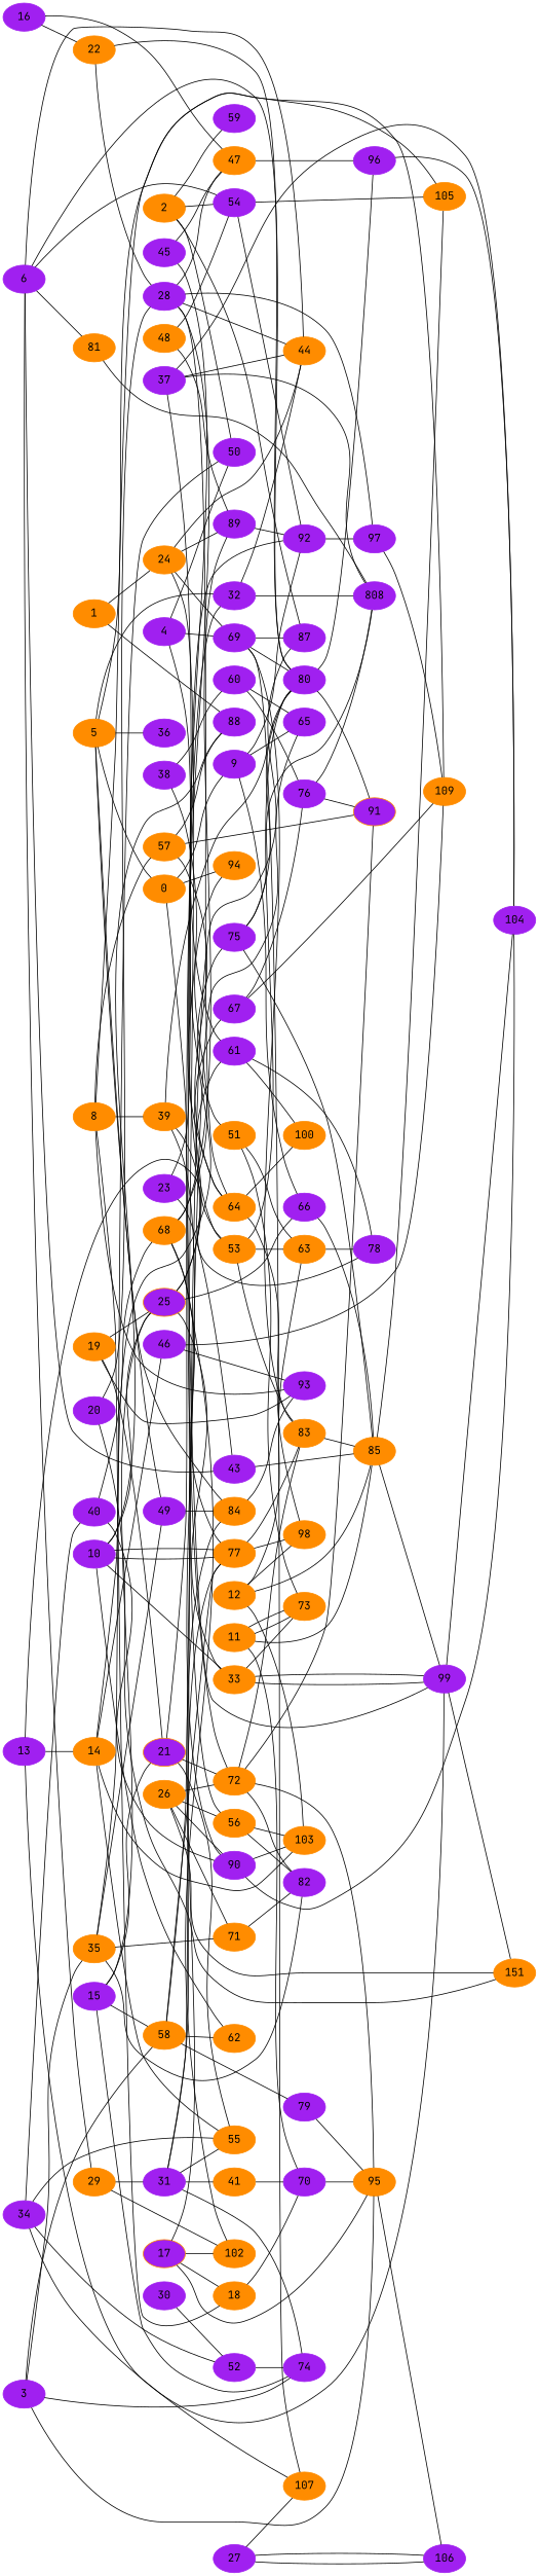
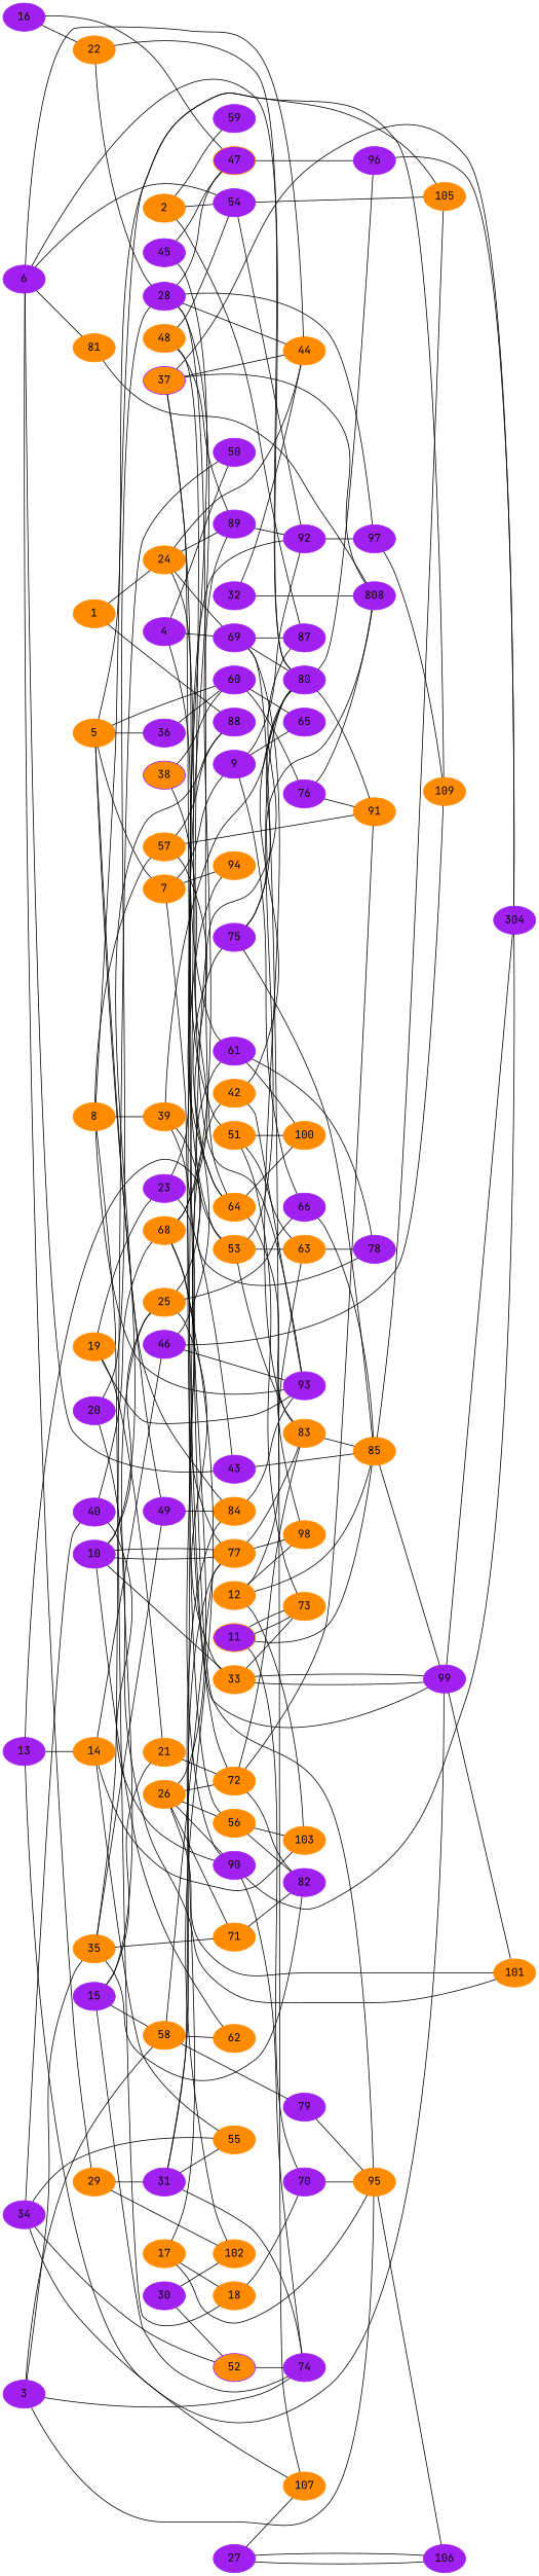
  graph {
    fontname="JetBrains Mono"
    rankdir=LR
    node [color=darkorange fontname="JetBrains Mono" style=filled]
    edge [fontname="JetBrains Mono"]
    1
    24
    88 [color=purple]
    69 [color=purple]
    44
    56
    89 [color=purple]
    50 [color=purple]
    2
    54 [color=purple]
    59 [color=purple]
    87 [color=purple]
    105
    92 [color=purple]
    3 [color=purple]
    35
    58
    74 [color=purple]
    95
    49 [color=purple]
    71
    82 [color=purple]
    65 [color=purple]
    62
    77
    79 [color=purple]
    106 [color=purple]
    4 [color=purple]
    53
    80 [color=purple]
    63
    83
    107
    5
-   7 [label=0]
+   7
    32 [color=purple]
    36 [color=purple]
    84
    109
    9 [color=purple]
    94
    99 [color=purple]
    n43 [color=purple label=808]
    60 [color=purple]
    93 [color=purple]
    6 [color=purple]
    29
    43 [color=purple]
    81
    31 [color=purple]
    102
    85
    96 [color=purple]
-   91 [fillcolor=purple]
+   91
    66 [color=purple]
-   101 [label=151]
-   104 [color=purple]
+   101
+   104 [color=purple label=304]
    8
    18
    39
    57
    70 [color=purple]
    90 [color=purple]
    64
    97 [color=purple]
    10 [color=purple]
-   25 [fillcolor=purple]
+   25
    33
    61 [color=purple]
-   67 [color=purple]
    73
    98
-   11
+   11 [fillcolor=purple]
    12
    103
    78 [color=purple]
    13 [color=purple]
    14
    46 [color=purple]
    55
    75 [color=purple]
    15 [color=purple]
-   21 [fillcolor=purple]
+   21
    72
    16 [color=purple]
    22
-   47
+   47 [fillcolor=purple]
    28 [color=purple]
-   17 [fillcolor=purple]
+   17
    19
    23 [color=purple]
    20 [color=purple]
    51
    100
    76 [color=purple]
    26
+   42
    27 [color=purple]
-   41
    30 [color=purple]
-   52 [color=purple]
+   52 [color=purple fillcolor=darkorange]
    34 [color=purple]
    40 [color=purple]
    68
-   37 [color=purple]
-   38 [color=purple]
+   37 [color=purple fillcolor=darkorange]
+   38 [color=purple fillcolor=darkorange]
    45 [color=purple]
    48
    1 -- 24
    1 -- 88
    24 -- 69
    24 -- 44
    24 -- 56
    24 -- 89
    69 -- 87
    69 -- 80
    69 -- 83
    69 -- 107
    56 -- 82
    56 -- 103
    89 -- 92
-   2 -- 50
    2 -- 54
    2 -- 59
    2 -- 87
    54 -- 105
    54 -- 92
    92 -- 97
    3 -- 35
    3 -- 58
    3 -- 74
    3 -- 95
    35 -- 50
    35 -- 49
    35 -- 71
    35 -- 82
-   58 -- 65
    58 -- 62
    58 -- 77
    58 -- 79
    95 -- 106
    49 -- 84
    71 -- 82
    77 -- 83
    77 -- 98
    79 -- 95
    4 -- 69
    4 -- 50
    4 -- 53
    53 -- 80
    53 -- 63
    53 -- 83
    80 -- 96
    80 -- 91
    63 -- 78
    83 -- 85
    5 -- 49
    5 -- 7
-   5 -- 32
+   5 -- 60
    5 -- 36
    5 -- 84
    5 -- 109
    7 -- 9
    7 -- 94
    7 -- 99
    32 -- 44
    32 -- n43
+   36 -- 60
    84 -- 93
    9 -- 92
    9 -- 65
    9 -- 66
    99 -- 101
    99 -- 104
    60 -- 65
    60 -- 76
    6 -- 44
    6 -- 54
    6 -- 80
    6 -- 29
    6 -- 43
    6 -- 81
    29 -- 31
    29 -- 102
    43 -- 85
    81 -- n43
    31 -- 87
    31 -- 74
    31 -- 77
    31 -- 55
-   31 -- 41
    85 -- 105
    85 -- 99
    96 -- 104
    66 -- 85
    8 -- 105
    8 -- 93
    8 -- 18
    8 -- 39
    8 -- 57
    18 -- 70
    39 -- 53
    39 -- 80
    39 -- 90
    57 -- 88
    57 -- 91
    57 -- 64
    70 -- 95
    90 -- 104
-   90 -- 103
+   90 -- 74
    64 -- 98
    64 -- 100
    97 -- 109
    10 -- 88
    10 -- 62
    10 -- 77
    10 -- 77
    10 -- 25
    10 -- 33
    25 -- 66
    25 -- 33
    25 -- 61
-   25 -- 67
    33 -- 99
    33 -- 99
    33 -- 73
    61 -- 78
    61 -- 100
-   67 -- 109
-   67 -- 76
    11 -- 85
    11 -- 70
    11 -- 73
    11 -- 73
    12 -- 63
    12 -- 85
    12 -- 98
    12 -- 103
    13 -- 99
    13 -- 78
    13 -- 14
    14 -- 103
    14 -- 46
    14 -- 55
-   14 -- 75
+   46 -- 75
    46 -- 109
    46 -- 93
    75 -- 80
    75 -- n43
    75 -- 85
    15 -- 58
    15 -- 74
    15 -- 25
    15 -- 21
-   21 -- 32
-   21 -- 55
    21 -- 72
    72 -- 82
    72 -- 83
    72 -- 91
    16 -- 22
    16 -- 47
    22 -- 80
    22 -- 28
    47 -- 96
    28 -- 44
    28 -- 64
    28 -- 97
    28 -- 47
    28 -- 51
    17 -- 95
    17 -- 84
    17 -- 18
    19 -- 93
    19 -- 21
-   19 -- 25
+   19 -- 23
    23 -- 92
    23 -- 43
    20 -- 101
    20 -- 28
    51 -- 63
    51 -- 73
+   51 -- 100
    76 -- n43
    76 -- 91
    26 -- 56
    26 -- 71
    26 -- 101
    26 -- 90
    26 -- 72
+   26 -- 42
+   42 -- 80
+   42 -- 93
    27 -- 106
    27 -- 106
    27 -- 107
-   41 -- 70
-   17 -- 102
+   30 -- 102
    30 -- 52
    52 -- 74
    34 -- 107
    34 -- 55
    34 -- 52
    34 -- 40
    40 -- 90
    40 -- 68
    68 -- 89
    68 -- 77
    68 -- 94
    68 -- 102
    37 -- 44
-   72 -- 95
+   37 -- 95
    37 -- n43
    37 -- 104
    37 -- 72
    38 -- 60
    38 -- 64
    45 -- 61
    45 -- 47
    48 -- 89
    48 -- 54
+   48 -- 93
  }
